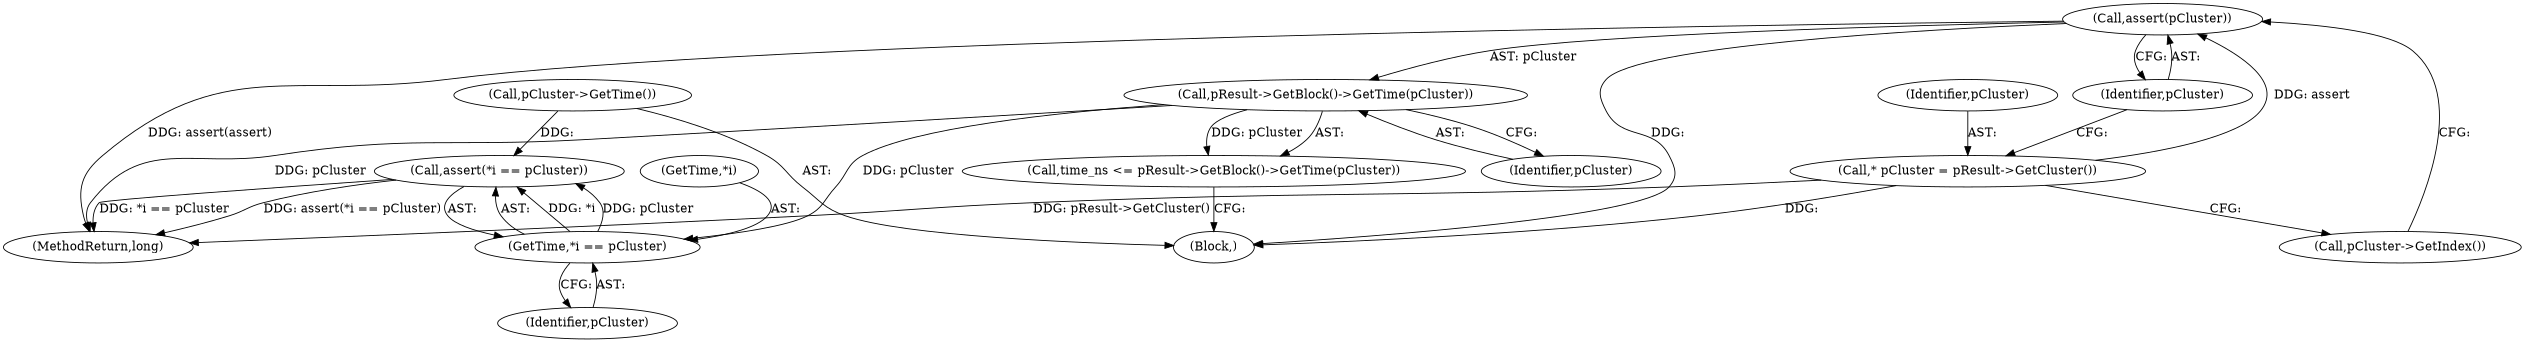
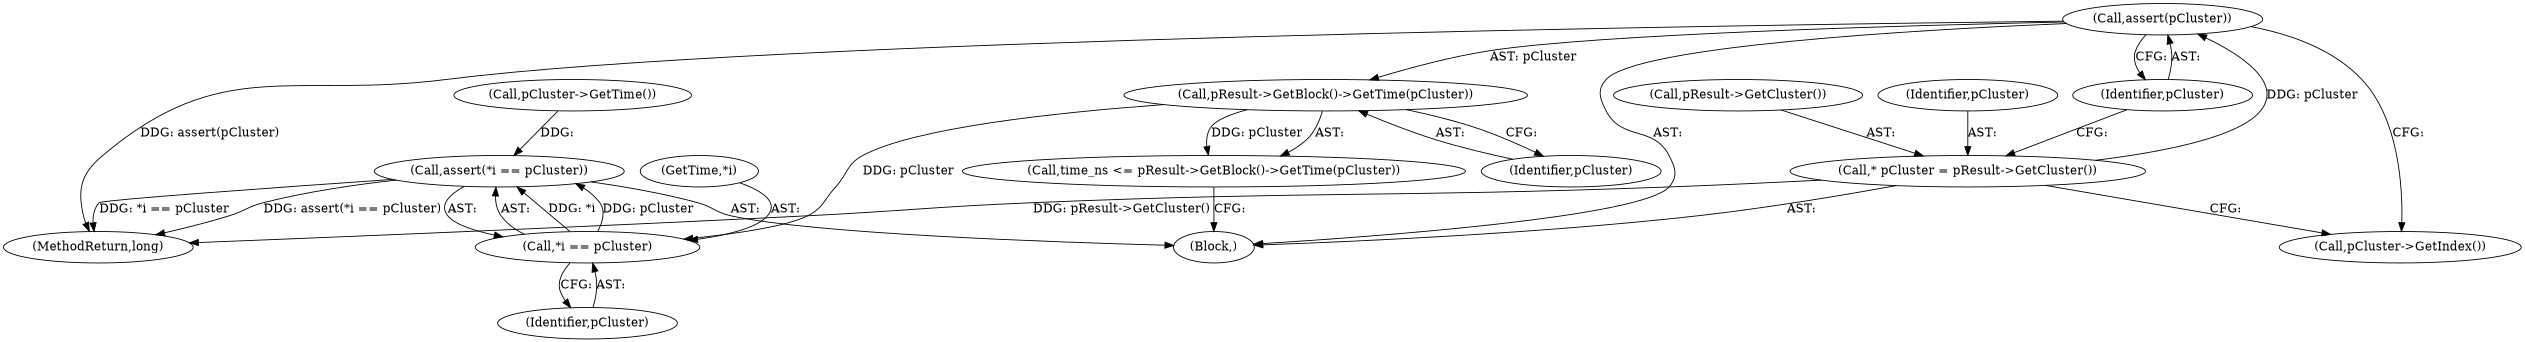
  digraph {
    n1 [label="(Call,assert(*i == pCluster))"]
-   n2 [label="(GetTime,*i == pCluster)"]
+   n2 [label="(Call,*i == pCluster)"]
    n3 [label="(MethodReturn,long)"]
    n4 [label="(Block,)"]
    n5 [label="(Identifier,pCluster)"]
    n6 [label="(Call,pResult->GetBlock()->GetTime(pCluster))"]
    n7 [label="(Call,time_ns <= pResult->GetBlock()->GetTime(pCluster))"]
    n8 [label="(Identifier,pCluster)"]
    n9 [label="(Call,assert(pCluster))"]
    n10 [label="(Identifier,pCluster)"]
    n11 [label="(Call,* pCluster = pResult->GetCluster())"]
    n12 [label="(Call,pCluster->GetIndex())"]
+   n13 [label="(Call,pResult->GetCluster())"]
    n14 [label="(GetTime,*i)"]
    n15 [label="(Identifier,pCluster)"]
    n16 [label="(Call,pCluster->GetTime())"]
    n1 -> n2 [label="AST: "]
    n1 -> n3 [label="DDG: *i == pCluster"]
    n1 -> n3 [label="DDG: assert(*i == pCluster)"]
-   n16 -> n4 [label="AST: "]
+   n1 -> n4 [label="AST: "]
    n2 -> n1 [label="AST: "]
    n2 -> n1 [label="DDG: *i"]
    n2 -> n1 [label="DDG: pCluster"]
    n2 -> n5 [label="CFG: "]
    n5 -> n2 [label="AST: "]
    n6 -> n2 [label="DDG: pCluster"]
-   n6 -> n3 [label="DDG: pCluster"]
    n6 -> n7 [label="AST: "]
    n6 -> n7 [label="DDG: pCluster"]
    n6 -> n8 [label="CFG: "]
    n7 -> n4 [label="CFG: "]
    n8 -> n6 [label="AST: "]
-   n9 -> n3 [label="DDG: assert(assert)"]
-   n9 -> n4 [label="DDG: "]
+   n9 -> n3 [label="DDG: assert(pCluster)"]
+   n9 -> n4 [label="AST: "]
    n9 -> n6 [label="AST: pCluster"]
    n9 -> n10 [label="CFG: "]
    n10 -> n9 [label="AST: "]
    n10 -> n11 [label="CFG: "]
    n11 -> n3 [label="DDG: pResult->GetCluster()"]
-   n11 -> n4 [label="DDG: "]
-   n11 -> n9 [label="DDG: assert"]
+   n11 -> n4 [label="AST: "]
+   n11 -> n9 [label="DDG: pCluster"]
    n11 -> n12 [label="CFG: "]
-   n12 -> n9 [label="CFG: "]
+   n9 -> n12 [label="CFG: "]
+   n13 -> n11 [label="AST: "]
    n14 -> n2 [label="AST: "]
    n15 -> n11 [label="AST: "]
    n16 -> n1 [label="DDG: "]
  }
